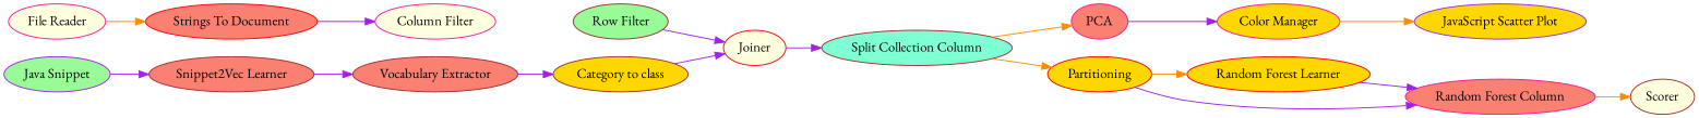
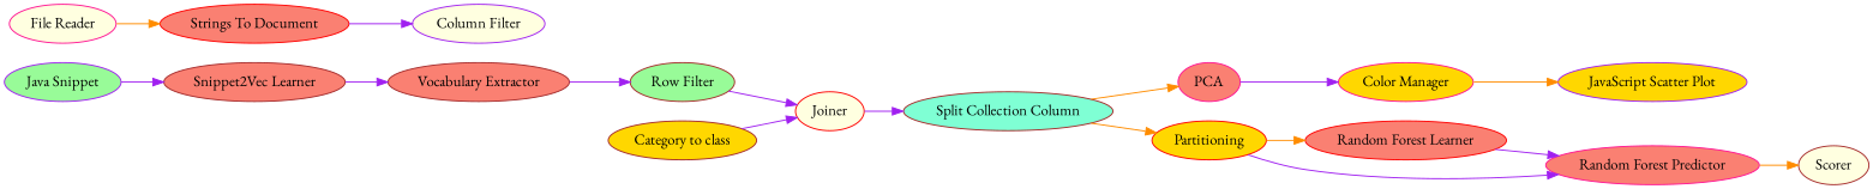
  digraph {
    fontname="EB Garamond"
    rankdir=LR
    node [color=brown fillcolor=salmon fontname="EB Garamond" style=filled]
    edge [color=purple fontname="EB Garamond"]
    n1 [fillcolor=aquamarine label="Split Collection Column"]
    n2 [color=deeppink label=PCA]
    n3 [color=red fillcolor=gold label=Partitioning]
    n4 [color=deeppink fillcolor=gold label="Color Manager"]
-   n5 [color=red fillcolor=gold label="Random Forest Learner"]
-   n6 [color=deeppink label="Random Forest Column"]
+   n5 [color=red label="Random Forest Learner"]
+   n6 [color=deeppink label="Random Forest Predictor"]
    n7 [color=purple fillcolor=gold label="JavaScript Scatter Plot"]
    n8 [fillcolor=lightyellow label=Scorer]
    n9 [fillcolor=palegreen label="Row Filter"]
    n10 [color=red fillcolor=lightyellow label=Joiner]
-   n11 [color=deeppink fillcolor=lightyellow label="Column Filter"]
+   n11 [color=purple fillcolor=lightyellow label="Column Filter"]
    n12 [color=purple fillcolor=palegreen label="Java Snippet"]
    n13 [label="Snippet2Vec Learner"]
    n14 [fillcolor=gold label="Category to class"]
    n15 [label="Vocabulary Extractor"]
    n16 [color=red label="Strings To Document"]
    n17 [color=deeppink fillcolor=lightyellow label="File Reader"]
    n1 -> n2 [color=darkorange]
    n1 -> n3 [color=darkorange]
    n2 -> n4
    n3 -> n5 [color=darkorange]
    n3 -> n6
    n4 -> n7 [color=darkorange]
    n5 -> n6
    n6 -> n8 [color=darkorange]
    n9 -> n10
    n10 -> n1
    n12 -> n13
    n13 -> n15
    n14 -> n10
-   n15 -> n14
+   n15 -> n9
    n16 -> n11
    n17 -> n16 [color=darkorange]
  }
